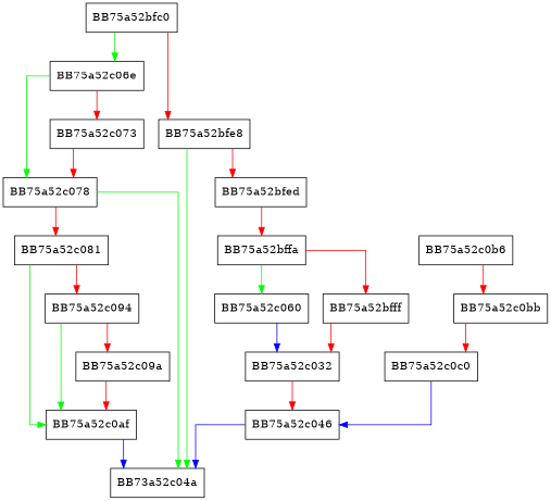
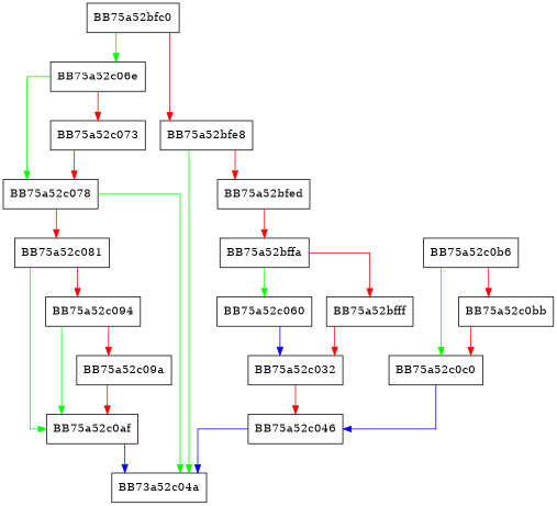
  digraph {
    splines=ortho
    node [shape=box]
    edge [color=red]
    BB75a52bfc0
    BB75a52c06e
    BB75a52bfe8
    BB75a52c078
    BB75a52c073
    n6 [label=BB73a52c04a]
    BB75a52bfed
    BB75a52c081
    BB75a52bffa
    BB75a52c0b6
    BB75a52c0c0
    BB75a52c0bb
    BB75a52c060
    BB75a52bfff
    BB75a52c046
    BB75a52c032
    BB75a52c0af
    BB75a52c094
    BB75a52c09a
    BB75a52bfc0 -> BB75a52c06e [color=green]
    BB75a52bfc0 -> BB75a52bfe8
    BB75a52c06e -> BB75a52c078 [color=green]
    BB75a52c06e -> BB75a52c073
    BB75a52bfe8 -> n6 [color=green]
    BB75a52bfe8 -> BB75a52bfed
    BB75a52c078 -> n6 [color=green]
    BB75a52c078 -> BB75a52c081
    BB75a52c073 -> BB75a52c078
    BB75a52bfed -> BB75a52bffa
    BB75a52c081 -> BB75a52c0af [color=green]
    BB75a52c081 -> BB75a52c094
    BB75a52bffa -> BB75a52c060 [color=green]
    BB75a52bffa -> BB75a52bfff
+   BB75a52c0b6 -> BB75a52c0c0 [color=green]
    BB75a52c0b6 -> BB75a52c0bb
    BB75a52c0c0 -> BB75a52c046 [color=blue]
    BB75a52c0bb -> BB75a52c0c0
    BB75a52c060 -> BB75a52c032 [color=blue]
    BB75a52bfff -> BB75a52c032
    BB75a52c046 -> n6 [color=blue]
    BB75a52c032 -> BB75a52c046
    BB75a52c0af -> n6 [color=blue]
    BB75a52c094 -> BB75a52c0af [color=green]
    BB75a52c094 -> BB75a52c09a
    BB75a52c09a -> BB75a52c0af
  }
